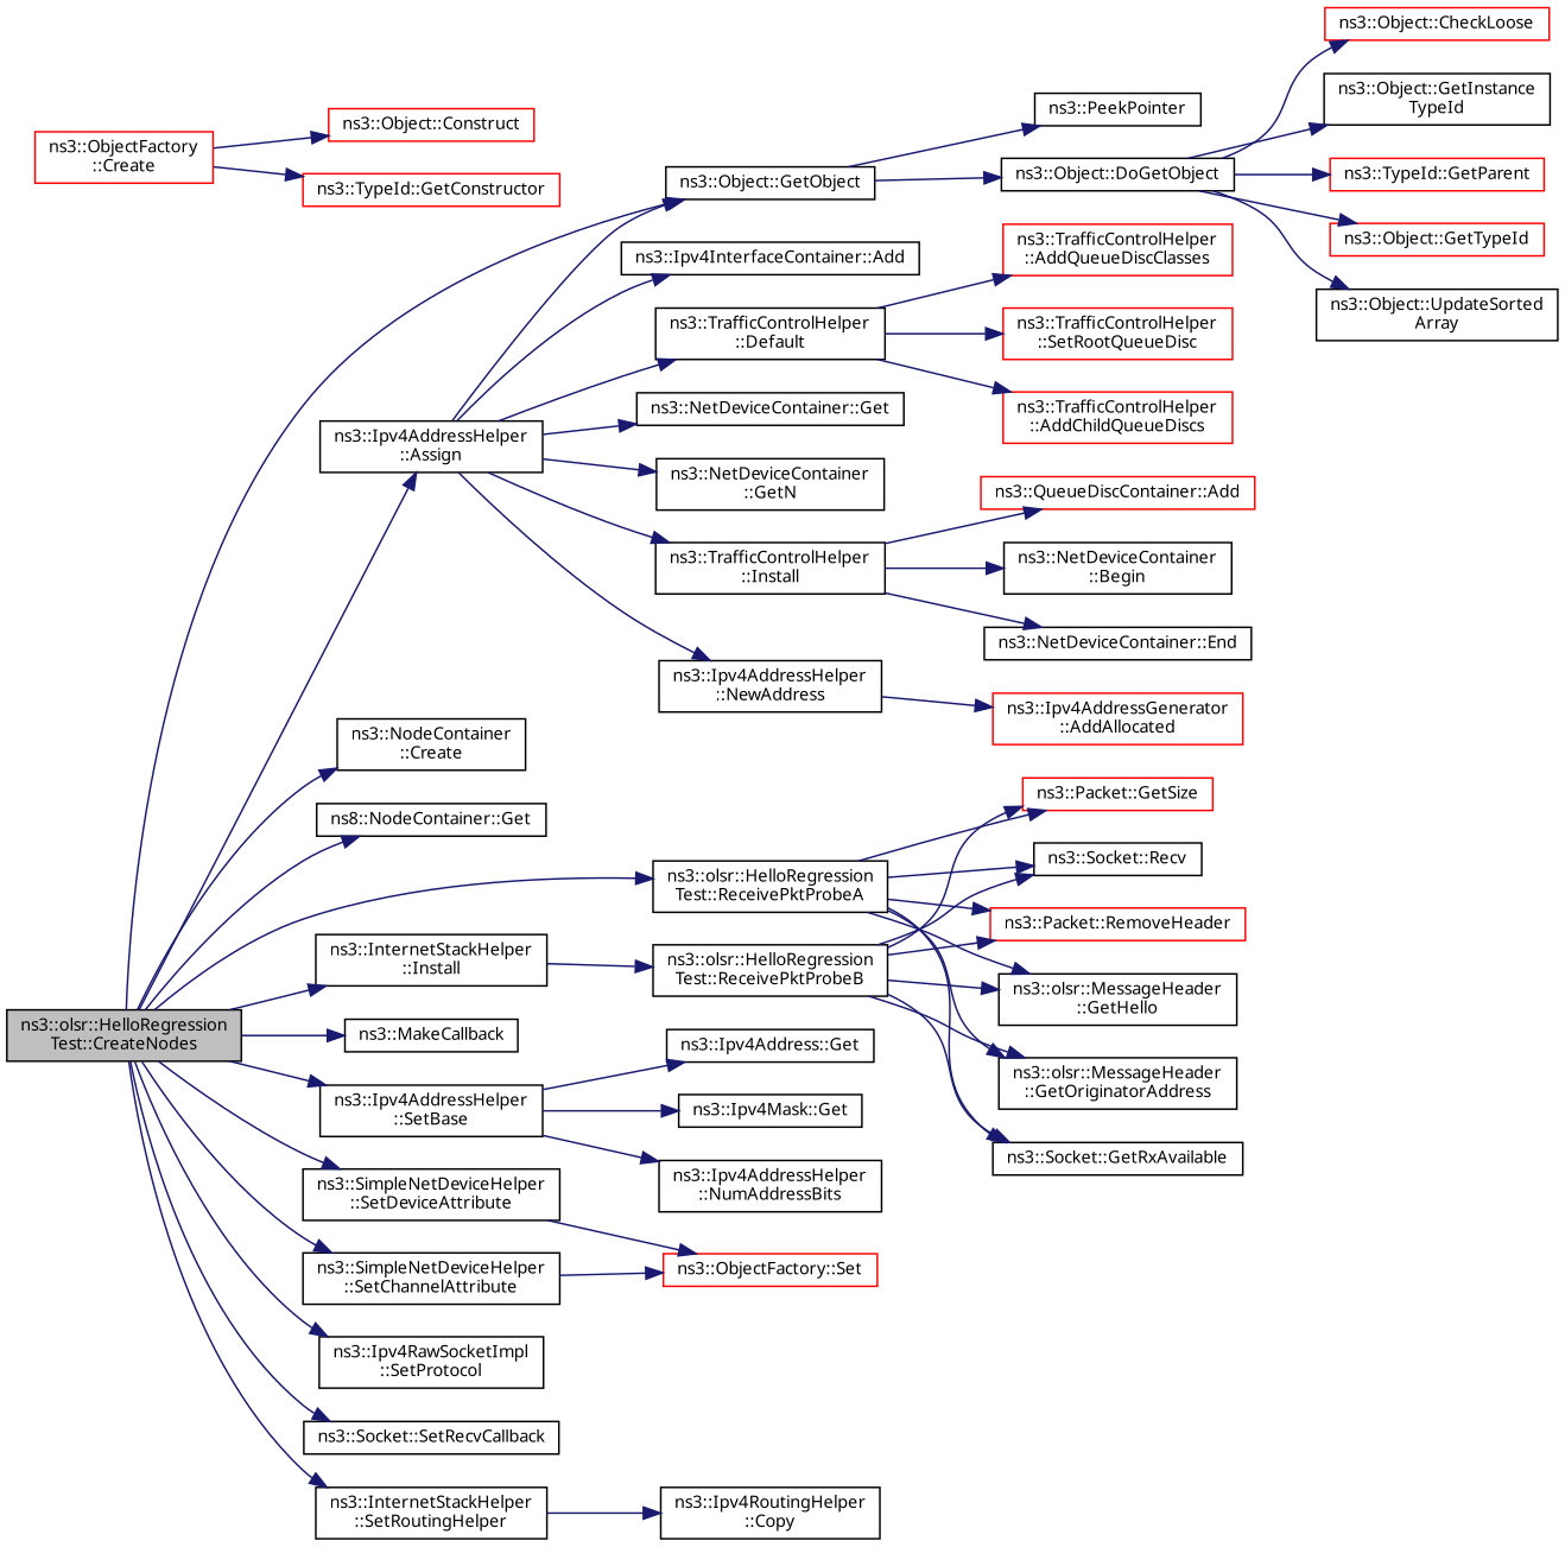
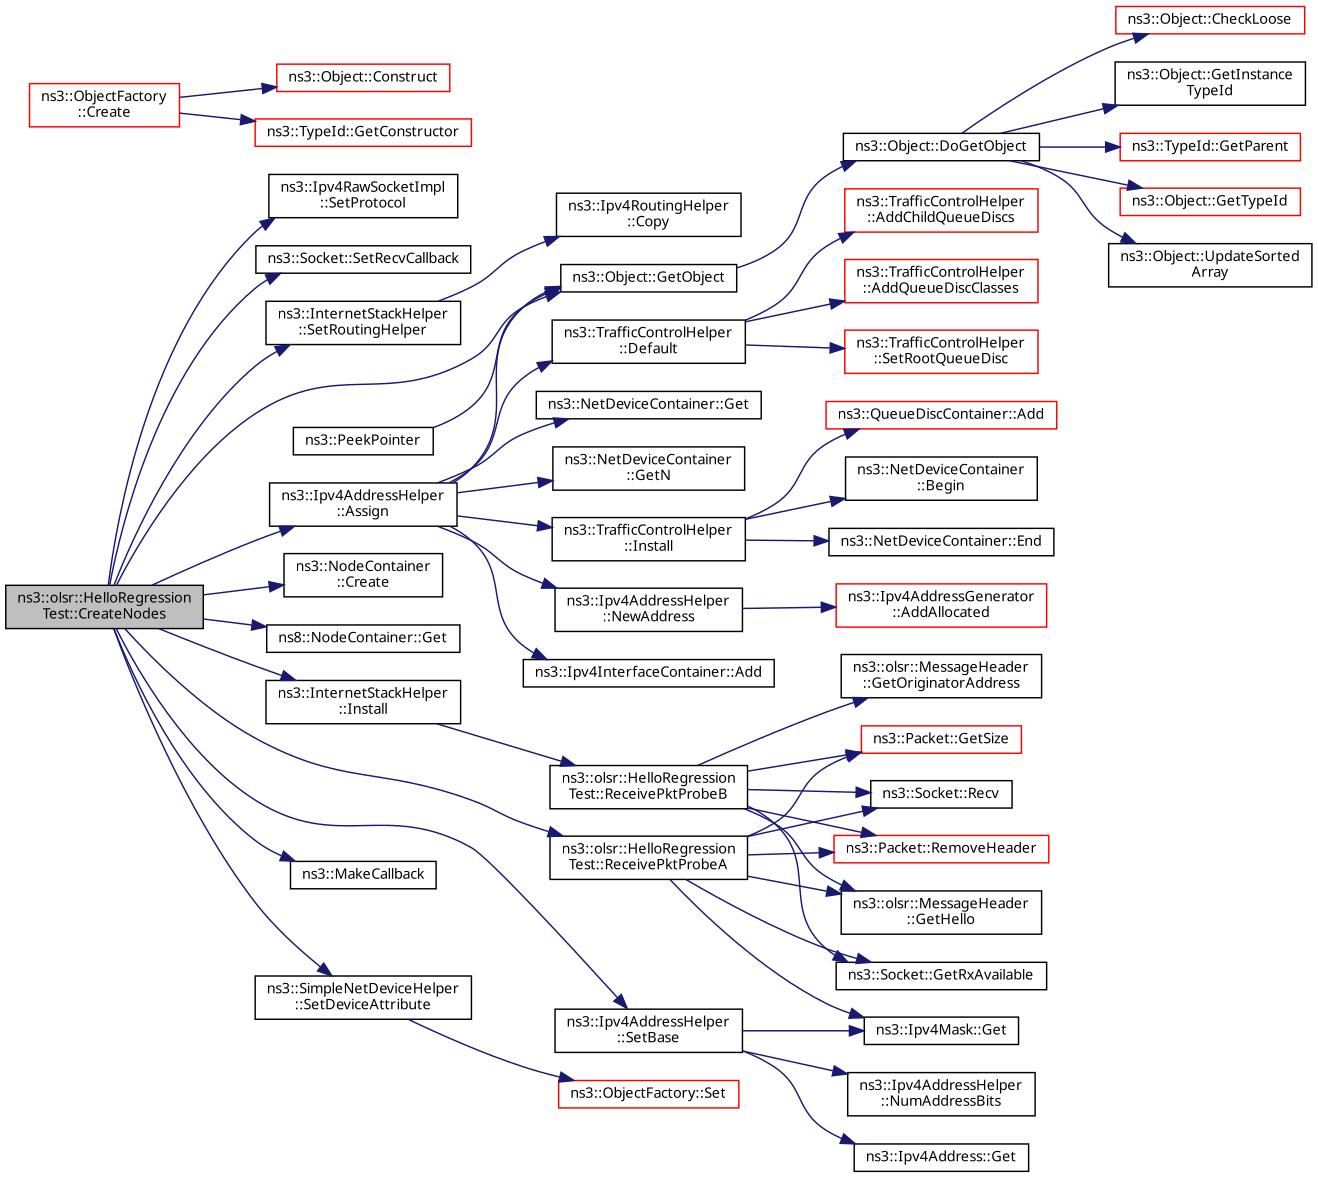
  digraph {
    fontname="Noto Sans"
    rankdir=LR
    node [color=black fillcolor=white fontname="Noto Sans" fontsize=10 shape=record style=filled]
    edge [color=midnightblue fontname="Noto Sans" fontsize=10 labelfontname=Helvetica labelfontsize=10 style=solid]
    n1 [fillcolor=grey75 fontcolor=black height=0.2 label="ns3::olsr::HelloRegression\lTest::CreateNodes" width=0.4]
    n2 [height=0.2 label="ns3::Ipv4AddressHelper\l::Assign" width=0.4]
    n3 [height=0.2 label="ns3::Object::GetObject" width=0.4]
    n4 [height=0.2 label="ns3::NodeContainer\l::Create" width=0.4]
    n5 [height=0.2 label="ns8::NodeContainer::Get" width=0.4]
    n6 [height=0.2 label="ns3::InternetStackHelper\l::Install" width=0.4]
    n7 [height=0.2 label="ns3::MakeCallback" width=0.4]
    n8 [height=0.2 label="ns3::olsr::HelloRegression\lTest::ReceivePktProbeA" width=0.4]
    n9 [height=0.2 label="ns3::Ipv4AddressHelper\l::SetBase" width=0.4]
-   n10 [height=0.2 label="ns3::SimpleNetDeviceHelper\l::SetChannelAttribute" width=0.4]
    n11 [height=0.2 label="ns3::SimpleNetDeviceHelper\l::SetDeviceAttribute" width=0.4]
    n12 [height=0.2 label="ns3::Ipv4RawSocketImpl\l::SetProtocol" width=0.4]
    n13 [height=0.2 label="ns3::Socket::SetRecvCallback" width=0.4]
    n14 [height=0.2 label="ns3::InternetStackHelper\l::SetRoutingHelper" width=0.4]
    n15 [height=0.2 label="ns3::Ipv4InterfaceContainer::Add" width=0.4]
    n16 [height=0.2 label="ns3::TrafficControlHelper\l::Default" width=0.4]
    n17 [height=0.2 label="ns3::NetDeviceContainer::Get" width=0.4]
    n18 [height=0.2 label="ns3::NetDeviceContainer\l::GetN" width=0.4]
    n19 [height=0.2 label="ns3::TrafficControlHelper\l::Install" width=0.4]
    n20 [height=0.2 label="ns3::Ipv4AddressHelper\l::NewAddress" width=0.4]
    n21 [height=0.2 label="ns3::Object::DoGetObject" width=0.4]
    n22 [height=0.2 label="ns3::PeekPointer" width=0.4]
    n23 [height=0.2 label="ns3::olsr::HelloRegression\lTest::ReceivePktProbeB" width=0.4]
    n24 [height=0.2 label="ns3::olsr::MessageHeader\l::GetHello" width=0.4]
    n25 [height=0.2 label="ns3::olsr::MessageHeader\l::GetOriginatorAddress" width=0.4]
    n26 [height=0.2 label="ns3::Socket::GetRxAvailable" width=0.4]
    n27 [color=red height=0.2 label="ns3::Packet::GetSize" width=0.4]
    n28 [height=0.2 label="ns3::Socket::Recv" width=0.4]
    n29 [color=red height=0.2 label="ns3::Packet::RemoveHeader" width=0.4]
    n30 [height=0.2 label="ns3::Ipv4Address::Get" width=0.4]
    n31 [height=0.2 label="ns3::Ipv4Mask::Get" width=0.4]
    n32 [height=0.2 label="ns3::Ipv4AddressHelper\l::NumAddressBits" width=0.4]
    n33 [color=red height=0.2 label="ns3::ObjectFactory::Set" width=0.4]
    n34 [height=0.2 label="ns3::Ipv4RoutingHelper\l::Copy" width=0.4]
    n35 [color=red height=0.2 label="ns3::TrafficControlHelper\l::AddChildQueueDiscs" width=0.4]
    n36 [color=red height=0.2 label="ns3::TrafficControlHelper\l::AddQueueDiscClasses" width=0.4]
    n37 [color=red height=0.2 label="ns3::TrafficControlHelper\l::SetRootQueueDisc" width=0.4]
    n38 [color=red height=0.2 label="ns3::QueueDiscContainer::Add" width=0.4]
    n39 [height=0.2 label="ns3::NetDeviceContainer\l::Begin" width=0.4]
    n40 [height=0.2 label="ns3::NetDeviceContainer::End" width=0.4]
    n41 [color=red height=0.2 label="ns3::Ipv4AddressGenerator\l::AddAllocated" width=0.4]
    n42 [color=red height=0.2 label="ns3::Object::CheckLoose" width=0.4]
    n43 [height=0.2 label="ns3::Object::GetInstance\lTypeId" width=0.4]
    n44 [color=red height=0.2 label="ns3::TypeId::GetParent" width=0.4]
    n45 [color=red height=0.2 label="ns3::Object::GetTypeId" width=0.4]
    n46 [height=0.2 label="ns3::Object::UpdateSorted\lArray" width=0.4]
    n47 [color=red height=0.2 label="ns3::ObjectFactory\l::Create" width=0.4]
    n48 [color=red height=0.2 label="ns3::Object::Construct" width=0.4]
    n49 [color=red height=0.2 label="ns3::TypeId::GetConstructor" width=0.4]
    n1 -> n2
    n1 -> n3
    n1 -> n4
    n1 -> n5
    n1 -> n6
    n1 -> n7
    n1 -> n8
    n1 -> n9
-   n1 -> n10
    n1 -> n11
    n1 -> n12
    n1 -> n13
    n1 -> n14
    n2 -> n3
    n2 -> n15
    n2 -> n16
    n2 -> n17
    n2 -> n18
    n2 -> n19
    n2 -> n20
    n3 -> n21
-   n3 -> n22
+   n22 -> n3
    n6 -> n23
    n8 -> n24
-   n8 -> n25
+   n8 -> n31
    n8 -> n26
    n8 -> n27
    n8 -> n28
    n8 -> n29
    n9 -> n30
    n9 -> n31
    n9 -> n32
-   n10 -> n33
    n11 -> n33
    n14 -> n34
    n16 -> n35
    n16 -> n36
    n16 -> n37
    n19 -> n38
    n19 -> n39
    n19 -> n40
    n20 -> n41
    n21 -> n42
    n21 -> n43
    n21 -> n44
    n21 -> n45
    n21 -> n46
    n23 -> n24
    n23 -> n25
    n23 -> n26
    n23 -> n27
    n23 -> n28
    n23 -> n29
    n47 -> n48
    n47 -> n49
  }
